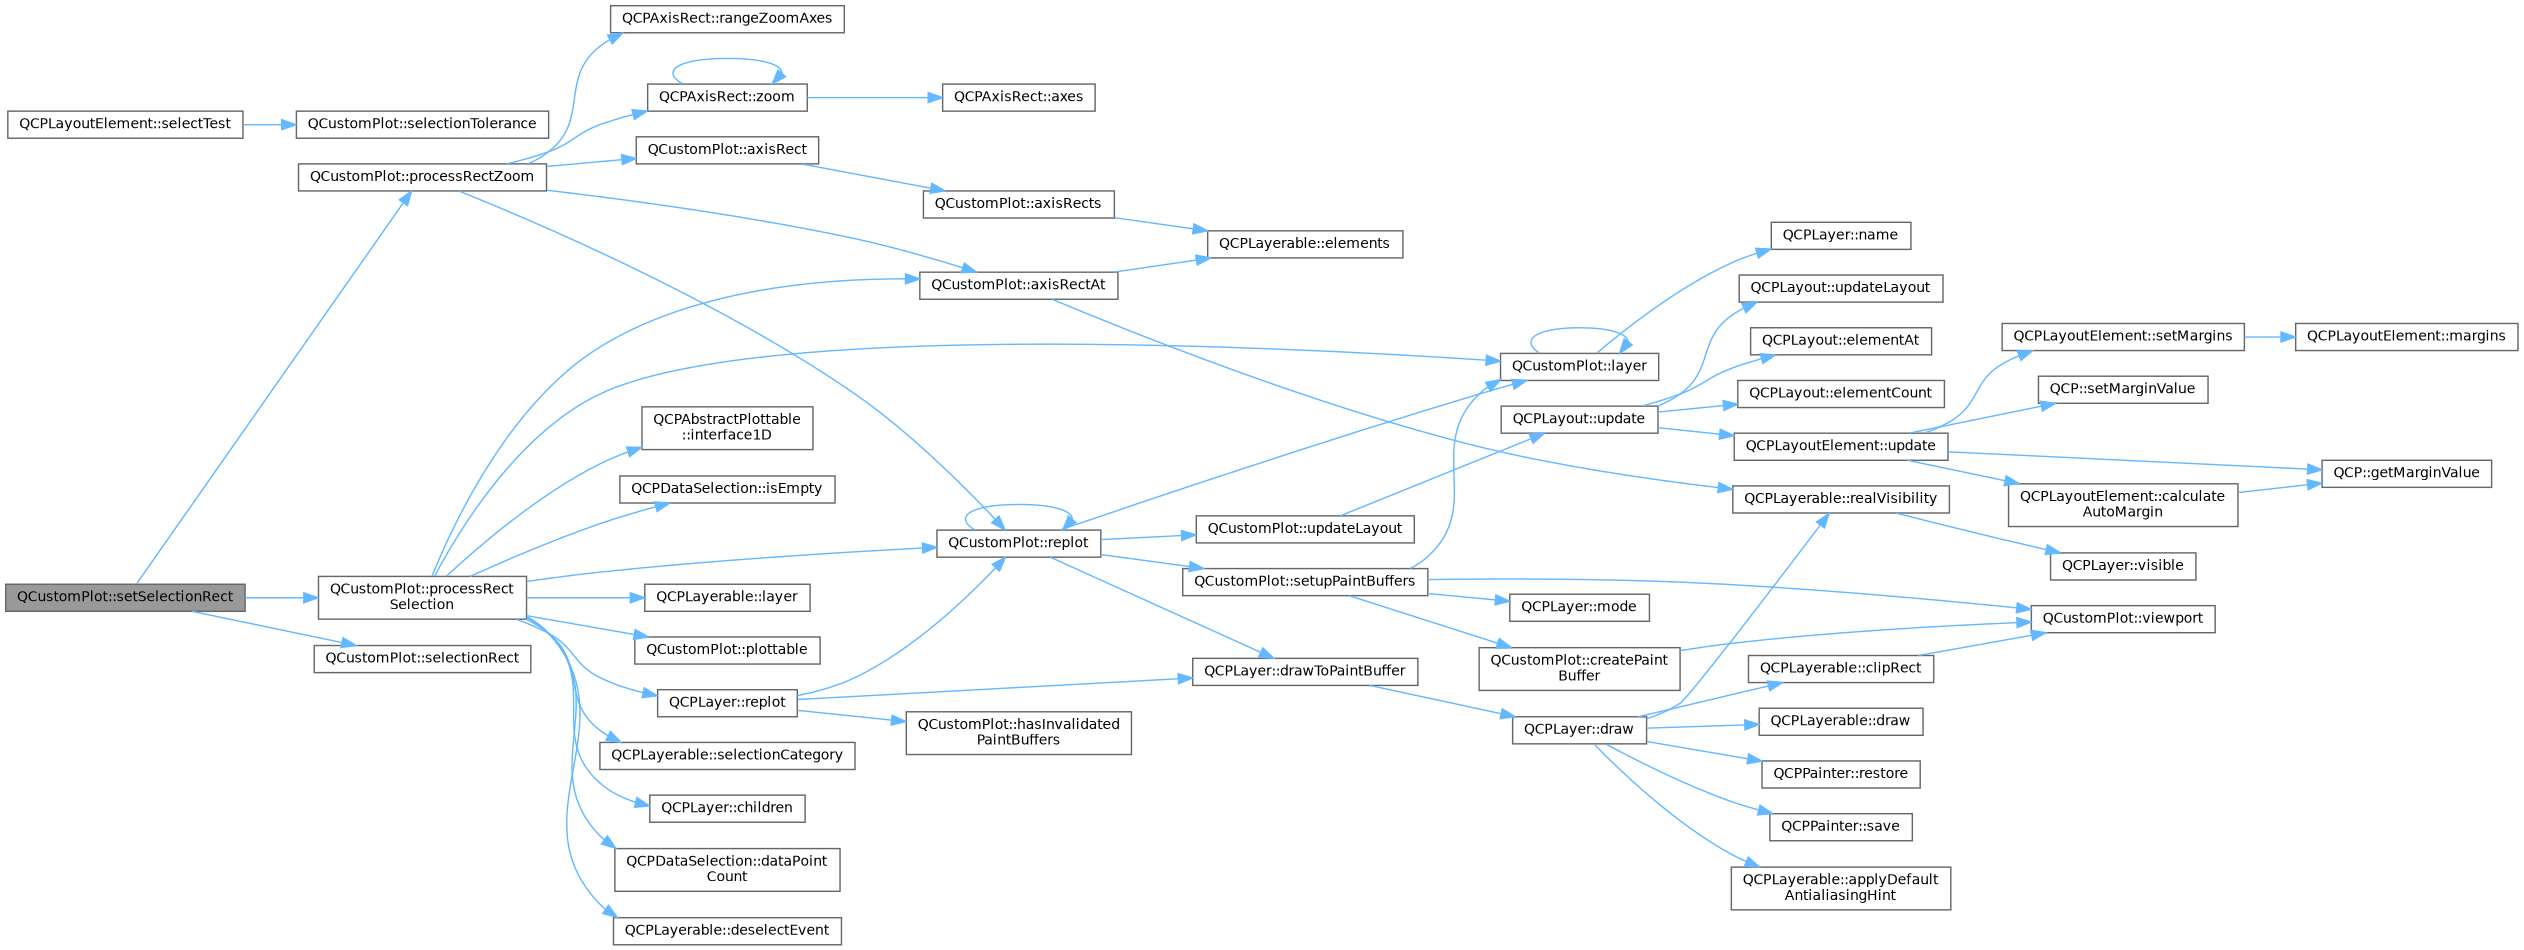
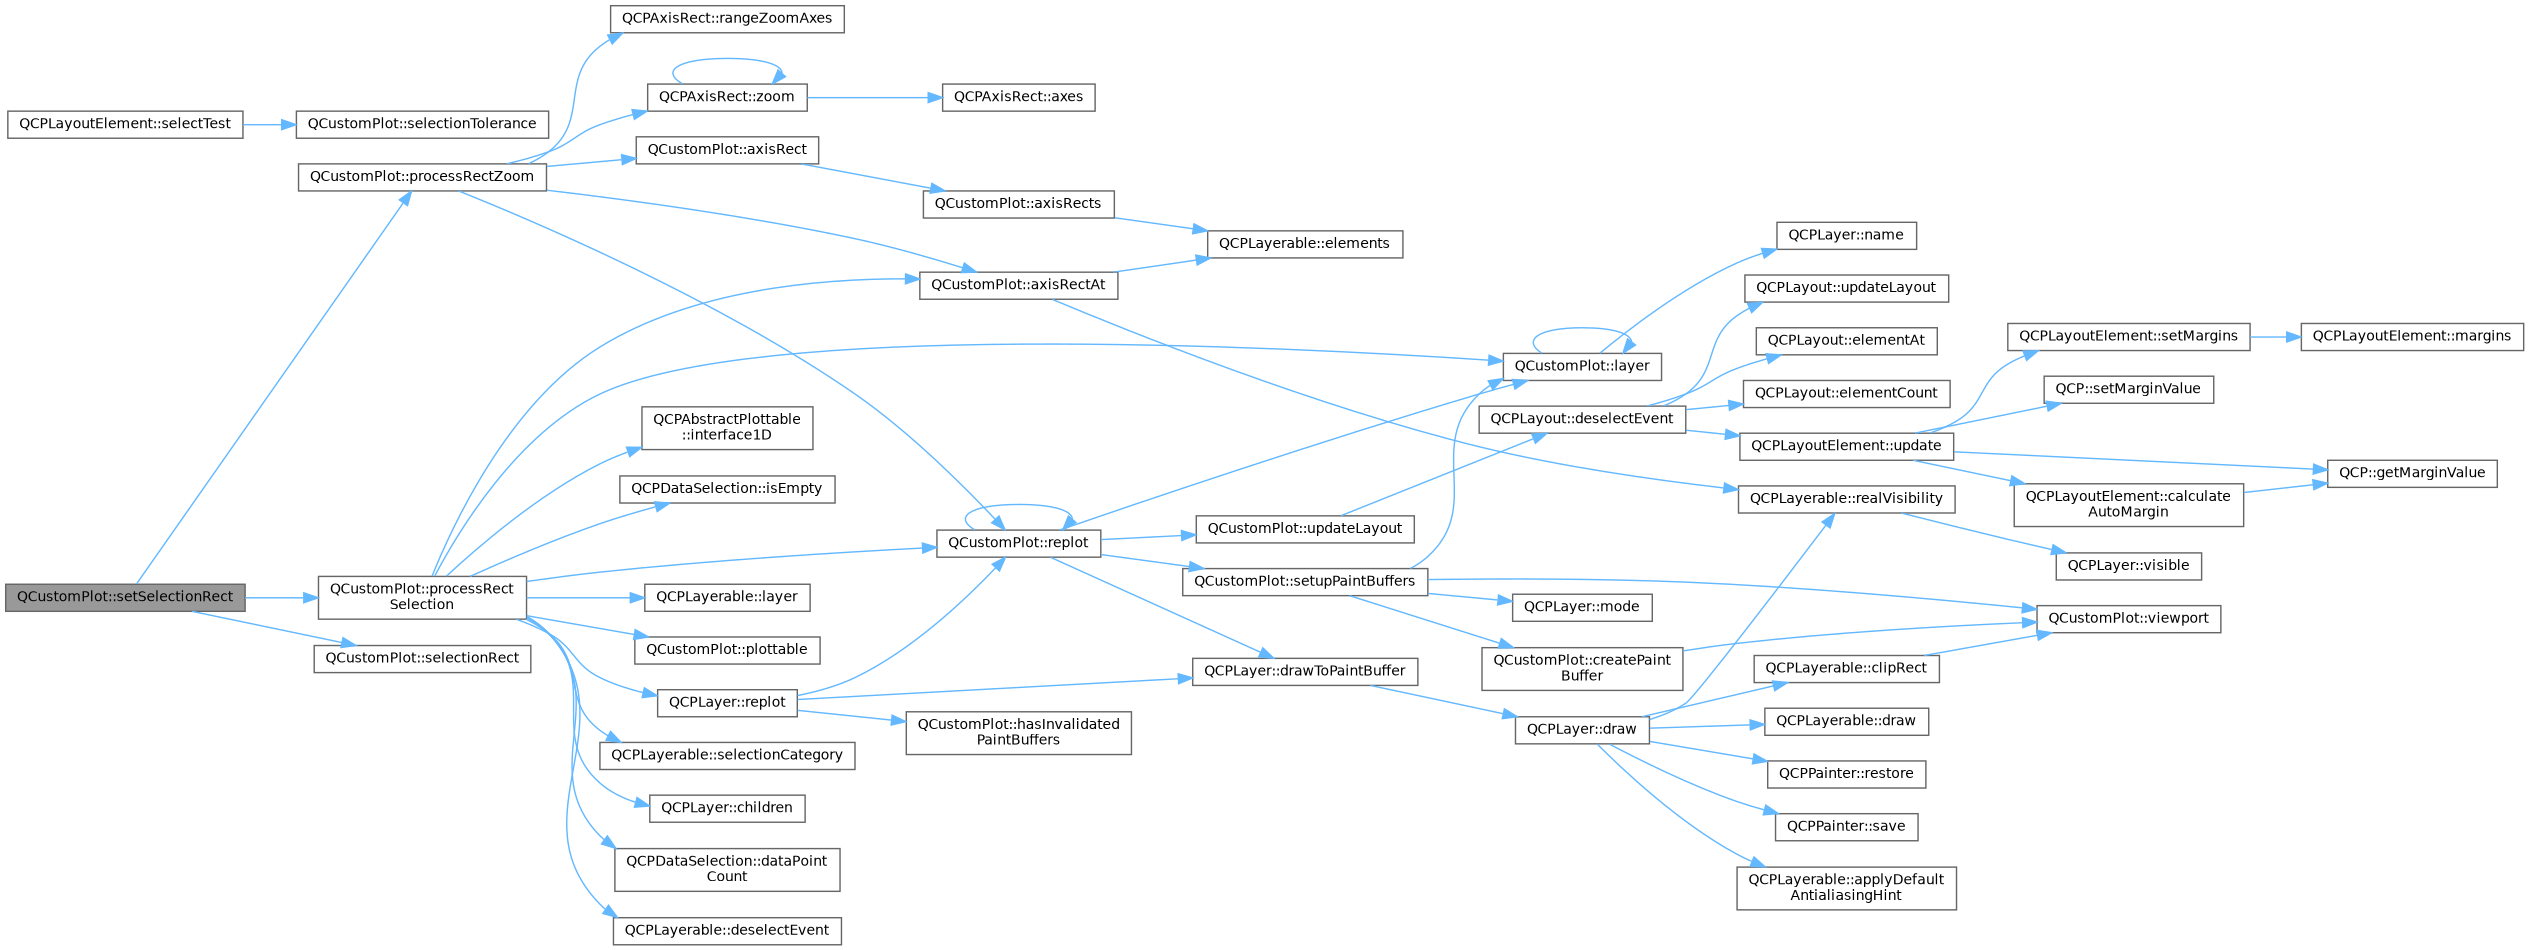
  digraph {
    rankdir=LR
    node [color=grey40 fillcolor=white fontname=Helvetica fontsize=10 shape=box style=filled]
    edge [color=steelblue1 fontname=Helvetica fontsize=10 labelfontname=Helvetica labelfontsize=10 style=solid]
    n1 [color=gray40 fillcolor=grey60 fontcolor=black height=0.2 label="QCustomPlot::setSelectionRect" width=0.4]
    n2 [height=0.2 label="QCustomPlot::processRect\lSelection" width=0.4]
    n3 [height=0.2 label="QCustomPlot::processRectZoom" width=0.4]
    n4 [height=0.2 label="QCustomPlot::selectionRect" width=0.4]
    n5 [height=0.2 label="QCustomPlot::axisRectAt" width=0.4]
    n6 [height=0.2 label="QCPLayer::children" width=0.4]
    n7 [height=0.2 label="QCPDataSelection::dataPoint\lCount" width=0.4]
    n8 [height=0.2 label="QCPLayerable::deselectEvent" width=0.4]
    n9 [height=0.2 label="QCPAbstractPlottable\l::interface1D" width=0.4]
    n10 [height=0.2 label="QCPDataSelection::isEmpty" width=0.4]
    n11 [height=0.2 label="QCPLayerable::layer" width=0.4]
    n12 [height=0.2 label="QCustomPlot::layer" width=0.4]
    n13 [height=0.2 label="QCustomPlot::plottable" width=0.4]
    n14 [height=0.2 label="QCPLayer::replot" width=0.4]
    n15 [height=0.2 label="QCustomPlot::replot" width=0.4]
    n16 [height=0.2 label="QCPLayerable::selectionCategory" width=0.4]
    n17 [height=0.2 label="QCustomPlot::axisRect" width=0.4]
    n18 [height=0.2 label="QCPAxisRect::rangeZoomAxes" width=0.4]
    n19 [height=0.2 label="QCPAxisRect::zoom" width=0.4]
    n20 [height=0.2 label="QCPLayerable::elements" width=0.4]
    n21 [height=0.2 label="QCPLayerable::realVisibility" width=0.4]
    n22 [height=0.2 label="QCPLayer::name" width=0.4]
    n23 [height=0.2 label="QCPLayer::drawToPaintBuffer" width=0.4]
    n24 [height=0.2 label="QCustomPlot::hasInvalidated\lPaintBuffers" width=0.4]
    n25 [height=0.2 label="QCustomPlot::setupPaintBuffers" width=0.4]
    n26 [height=0.2 label="QCustomPlot::updateLayout" width=0.4]
    n27 [height=0.2 label="QCPLayer::visible" width=0.4]
    n28 [height=0.2 label="QCPLayoutElement::selectTest" width=0.4]
    n29 [height=0.2 label="QCustomPlot::selectionTolerance" width=0.4]
    n30 [height=0.2 label="QCPLayer::draw" width=0.4]
    n31 [height=0.2 label="QCPLayerable::applyDefault\lAntialiasingHint" width=0.4]
    n32 [height=0.2 label="QCPLayerable::clipRect" width=0.4]
    n33 [height=0.2 label="QCPLayerable::draw" width=0.4]
    n34 [height=0.2 label="QCPPainter::restore" width=0.4]
    n35 [height=0.2 label="QCPPainter::save" width=0.4]
    n36 [height=0.2 label="QCustomPlot::viewport" width=0.4]
    n37 [height=0.2 label="QCustomPlot::createPaint\lBuffer" width=0.4]
    n38 [height=0.2 label="QCPLayer::mode" width=0.4]
-   n39 [height=0.2 label="QCPLayout::update" width=0.4]
+   n39 [height=0.2 label="QCPLayout::deselectEvent" width=0.4]
    n40 [height=0.2 label="QCPLayout::elementAt" width=0.4]
    n41 [height=0.2 label="QCPLayout::elementCount" width=0.4]
    n42 [height=0.2 label="QCPLayoutElement::update" width=0.4]
    n43 [height=0.2 label="QCPLayout::updateLayout" width=0.4]
    n44 [height=0.2 label="QCPLayoutElement::calculate\lAutoMargin" width=0.4]
    n45 [height=0.2 label="QCP::getMarginValue" width=0.4]
    n46 [height=0.2 label="QCPLayoutElement::setMargins" width=0.4]
    n47 [height=0.2 label="QCP::setMarginValue" width=0.4]
    n48 [height=0.2 label="QCPLayoutElement::margins" width=0.4]
    n49 [height=0.2 label="QCustomPlot::axisRects" width=0.4]
    n50 [height=0.2 label="QCPAxisRect::axes" width=0.4]
    n1 -> n2
    n1 -> n3
    n1 -> n4
    n2 -> n5
    n2 -> n6
    n2 -> n7
    n2 -> n8
    n2 -> n9
    n2 -> n10
    n2 -> n11
    n2 -> n12
    n2 -> n13
    n2 -> n14
    n2 -> n15
    n2 -> n16
    n3 -> n5
    n3 -> n15
    n3 -> n17
    n3 -> n18
    n3 -> n19
    n5 -> n20
    n5 -> n21
    n12 -> n12
    n12 -> n22
    n14 -> n15
    n14 -> n23
    n14 -> n24
    n15 -> n12
    n15 -> n15
    n15 -> n23
    n15 -> n25
    n15 -> n26
    n17 -> n49
    n19 -> n19
    n19 -> n50
    n21 -> n27
    n23 -> n30
    n25 -> n12
    n25 -> n36
    n25 -> n37
    n25 -> n38
    n26 -> n39
    n28 -> n29
    n30 -> n21
    n30 -> n31
    n30 -> n32
    n30 -> n33
    n30 -> n34
    n30 -> n35
    n32 -> n36
    n37 -> n36
    n39 -> n40
    n39 -> n41
    n39 -> n42
    n39 -> n43
    n42 -> n44
    n42 -> n45
    n42 -> n46
    n42 -> n47
    n44 -> n45
    n46 -> n48
    n49 -> n20
  }
